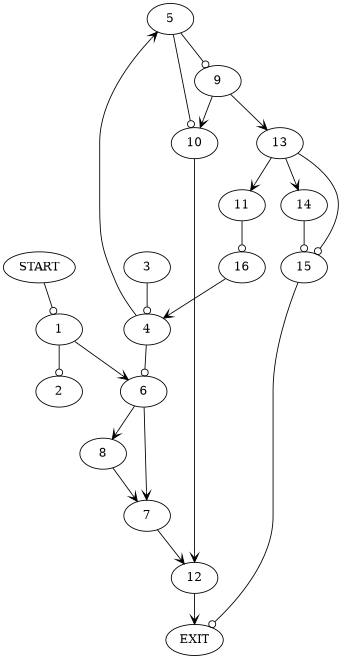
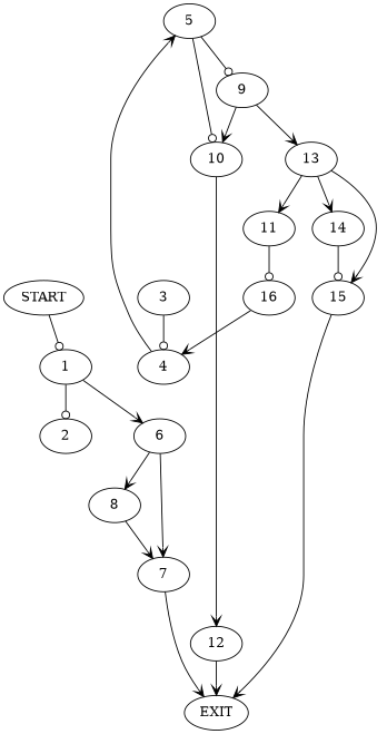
  digraph {
    edge [arrowhead=vee]
    n1 [label=START]
    1
    2
    6
    n5 [label=EXIT]
    3
    4
    5
    9
    10
    7
    8
    13
    12
    11
    14
    15
    16
    n1 -> 1 [arrowhead=odot]
    1 -> 2 [arrowhead=odot]
    1 -> 6
    6 -> 7
    6 -> 8
    3 -> 4 [arrowhead=odot]
-   4 -> 6 [arrowhead=odot]
    4 -> 5
    5 -> 9 [arrowhead=odot]
    5 -> 10 [arrowhead=odot]
    9 -> 10
    9 -> 13
    10 -> 12
-   7 -> 12
+   7 -> n5
    8 -> 7
    13 -> 11
    13 -> 14
-   13 -> 15 [arrowhead=odot]
+   13 -> 15
    12 -> n5
    11 -> 16 [arrowhead=odot]
    14 -> 15 [arrowhead=odot]
-   15 -> n5 [arrowhead=odot]
+   15 -> n5
    16 -> 4
  }
